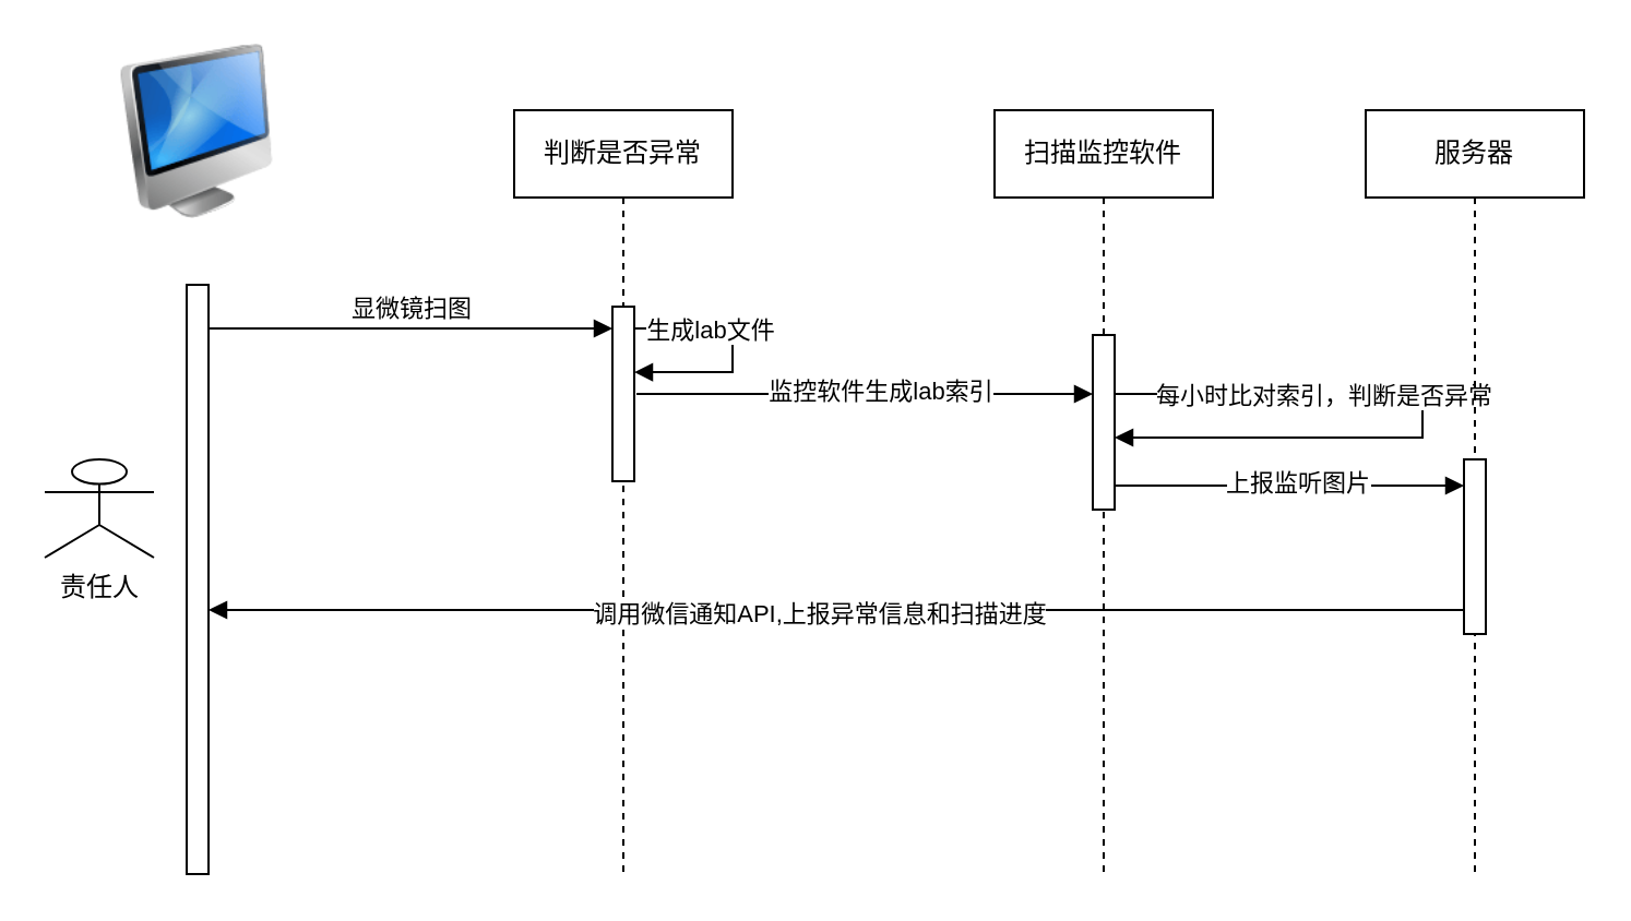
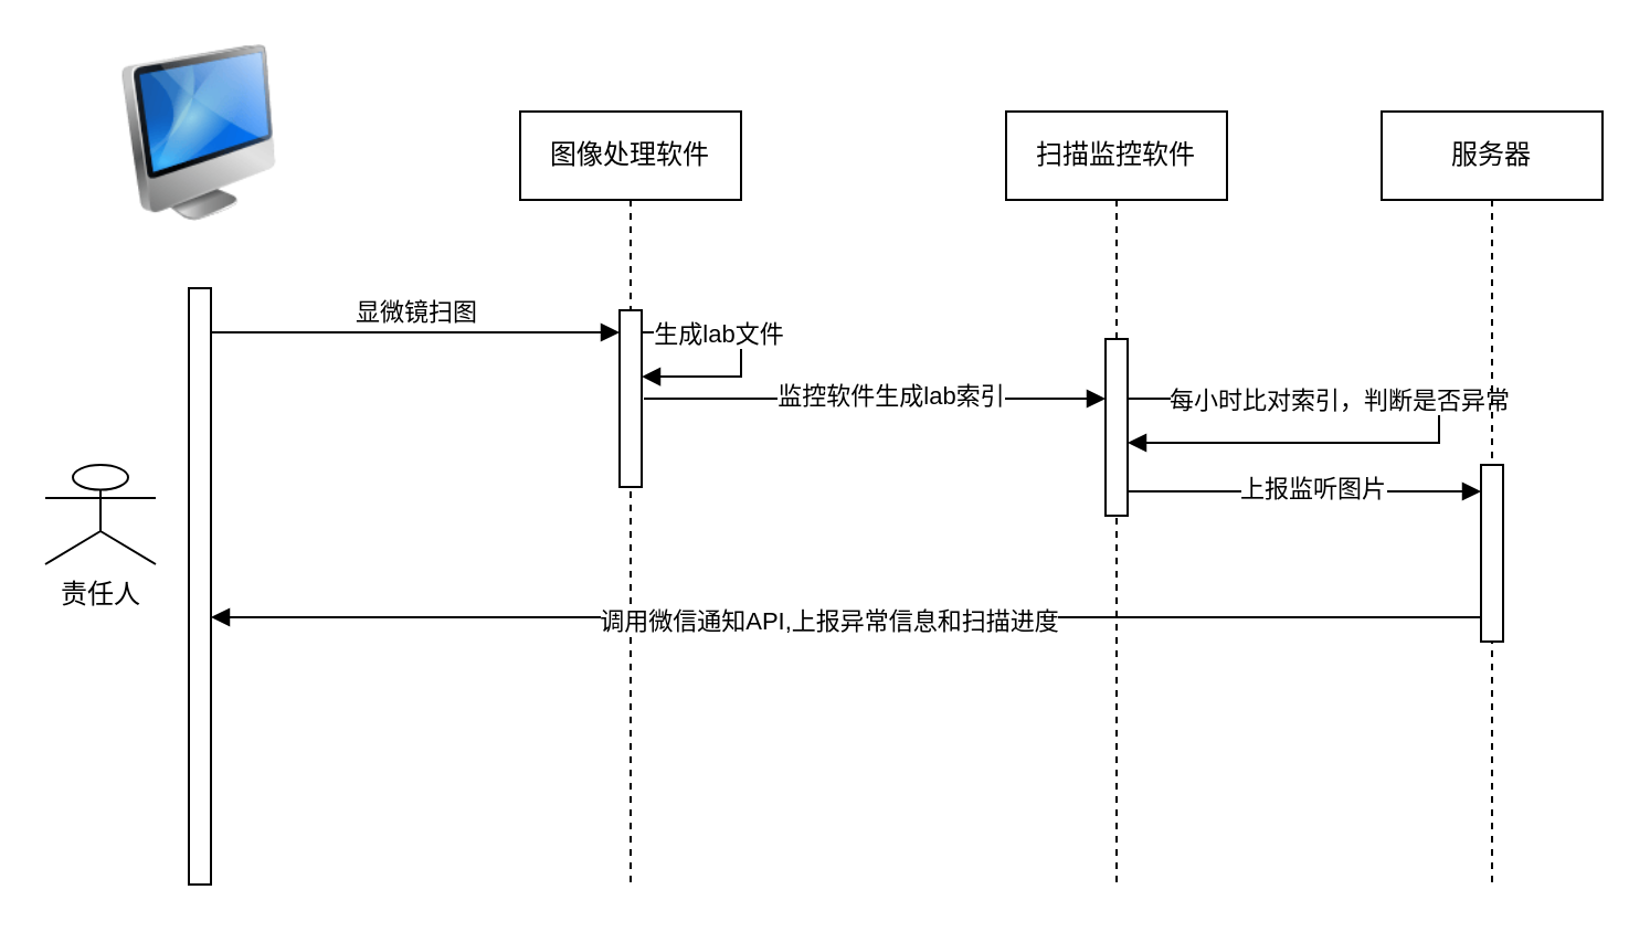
  <mxCell id="0" />
  <mxCell id="1" parent="0" />
  <mxCell id="2" value="" style="html=1;points=[[0,0,0,0,5],[0,1,0,0,-5],[1,0,0,0,5],[1,1,0,0,-5]];perimeter=orthogonalPerimeter;outlineConnect=0;targetShapes=umlLifeline;portConstraint=eastwest;newEdgeStyle={&quot;curved&quot;:0,&quot;rounded&quot;:0};" vertex="1" parent="1"><mxGeometry x="85" y="130" width="10" height="270" as="geometry" /></mxCell>
  <mxCell id="3" value="显微镜扫图" style="html=1;verticalAlign=bottom;endArrow=block;curved=0;rounded=0;" edge="1" parent="1"><mxGeometry width="80" relative="1" as="geometry"><mxPoint x="95" y="150" as="sourcePoint" /><mxPoint x="280" y="150" as="targetPoint" /></mxGeometry></mxCell>
- <mxCell id="4" value="判断是否异常" style="shape=umlLifeline;perimeter=lifelinePerimeter;whiteSpace=wrap;html=1;container=1;dropTarget=0;collapsible=0;recursiveResize=0;outlineConnect=0;portConstraint=eastwest;newEdgeStyle={&quot;curved&quot;:0,&quot;rounded&quot;:0};" vertex="1" parent="1"><mxGeometry x="235" y="50" width="100" height="350" as="geometry" /></mxCell>
+ <mxCell id="4" value="图像处理软件" style="shape=umlLifeline;perimeter=lifelinePerimeter;whiteSpace=wrap;html=1;container=1;dropTarget=0;collapsible=0;recursiveResize=0;outlineConnect=0;portConstraint=eastwest;newEdgeStyle={&quot;curved&quot;:0,&quot;rounded&quot;:0};" vertex="1" parent="1"><mxGeometry x="235" y="50" width="100" height="350" as="geometry" /></mxCell>
  <mxCell id="5" value="" style="html=1;points=[[0,0,0,0,5],[0,1,0,0,-5],[1,0,0,0,5],[1,1,0,0,-5]];perimeter=orthogonalPerimeter;outlineConnect=0;targetShapes=umlLifeline;portConstraint=eastwest;newEdgeStyle={&quot;curved&quot;:0,&quot;rounded&quot;:0};" vertex="1" parent="4"><mxGeometry x="45" y="90" width="10" height="80" as="geometry" /></mxCell>
  <mxCell id="6" value="扫描监控软件" style="shape=umlLifeline;perimeter=lifelinePerimeter;whiteSpace=wrap;html=1;container=1;dropTarget=0;collapsible=0;recursiveResize=0;outlineConnect=0;portConstraint=eastwest;newEdgeStyle={&quot;curved&quot;:0,&quot;rounded&quot;:0};" vertex="1" parent="1"><mxGeometry x="455" y="50" width="100" height="350" as="geometry" /></mxCell>
  <mxCell id="7" value="" style="html=1;points=[[0,0,0,0,5],[0,1,0,0,-5],[1,0,0,0,5],[1,1,0,0,-5]];perimeter=orthogonalPerimeter;outlineConnect=0;targetShapes=umlLifeline;portConstraint=eastwest;newEdgeStyle={&quot;curved&quot;:0,&quot;rounded&quot;:0};" vertex="1" parent="6"><mxGeometry x="45" y="103" width="10" height="80" as="geometry" /></mxCell>
  <mxCell id="8" value="每小时比对索引，判断是否异常" style="html=1;verticalAlign=bottom;endArrow=block;rounded=0;edgeStyle=orthogonalEdgeStyle;" edge="1" parent="6" source="7" target="7"><mxGeometry x="0.364" y="-10" width="80" relative="1" as="geometry"><mxPoint x="70" y="130" as="sourcePoint" /><mxPoint x="60" y="150" as="targetPoint" /><Array as="points"><mxPoint x="196" y="130" /><mxPoint x="196" y="150" /></Array><mxPoint as="offset" /></mxGeometry></mxCell>
  <mxCell id="9" value="生成lab文件" style="html=1;verticalAlign=bottom;endArrow=block;rounded=0;edgeStyle=orthogonalEdgeStyle;" edge="1" parent="1"><mxGeometry x="0.364" y="-10" width="80" relative="1" as="geometry"><mxPoint x="290" y="150.06" as="sourcePoint" /><mxPoint x="290" y="170.026" as="targetPoint" /><Array as="points"><mxPoint x="335" y="150.06" /><mxPoint x="335" y="170.06" /></Array><mxPoint as="offset" /></mxGeometry></mxCell>
  <mxCell id="10" value="" style="html=1;verticalAlign=bottom;endArrow=block;curved=0;rounded=0;" edge="1" parent="1"><mxGeometry width="80" relative="1" as="geometry"><mxPoint x="291" y="180" as="sourcePoint" /><mxPoint x="500" y="180" as="targetPoint" /></mxGeometry></mxCell>
  <mxCell id="11" value="监控软件生成lab索引" style="edgeLabel;html=1;align=center;verticalAlign=middle;resizable=0;points=[];" vertex="1" connectable="0" parent="10"><mxGeometry x="0.162" y="1" relative="1" as="geometry"><mxPoint x="-10" y="-1" as="offset" /></mxGeometry></mxCell>
  <mxCell id="12" value="责任人" style="shape=umlActor;verticalLabelPosition=bottom;verticalAlign=top;html=1;" vertex="1" parent="1"><mxGeometry x="20" y="210" width="50" height="45" as="geometry" /></mxCell>
  <mxCell id="13" value="服务器" style="shape=umlLifeline;perimeter=lifelinePerimeter;whiteSpace=wrap;html=1;container=1;dropTarget=0;collapsible=0;recursiveResize=0;outlineConnect=0;portConstraint=eastwest;newEdgeStyle={&quot;curved&quot;:0,&quot;rounded&quot;:0};" vertex="1" parent="1"><mxGeometry x="625" y="50" width="100" height="350" as="geometry" /></mxCell>
  <mxCell id="14" value="" style="html=1;points=[[0,0,0,0,5],[0,1,0,0,-5],[1,0,0,0,5],[1,1,0,0,-5]];perimeter=orthogonalPerimeter;outlineConnect=0;targetShapes=umlLifeline;portConstraint=eastwest;newEdgeStyle={&quot;curved&quot;:0,&quot;rounded&quot;:0};" vertex="1" parent="13"><mxGeometry x="45" y="160" width="10" height="80" as="geometry" /></mxCell>
  <mxCell id="15" value="" style="html=1;verticalAlign=bottom;endArrow=block;curved=0;rounded=0;" edge="1" parent="1"><mxGeometry width="80" relative="1" as="geometry"><mxPoint x="510" y="222" as="sourcePoint" /><mxPoint x="670" y="222" as="targetPoint" /></mxGeometry></mxCell>
  <mxCell id="16" value="上报监听图片" style="edgeLabel;html=1;align=center;verticalAlign=middle;resizable=0;points=[];" vertex="1" connectable="0" parent="15"><mxGeometry x="0.162" y="1" relative="1" as="geometry"><mxPoint x="-10" y="-1" as="offset" /></mxGeometry></mxCell>
  <mxCell id="17" value="" style="html=1;verticalAlign=bottom;endArrow=block;curved=0;rounded=0;" edge="1" parent="1" source="14"><mxGeometry width="80" relative="1" as="geometry"><mxPoint x="665" y="279" as="sourcePoint" /><mxPoint x="95" y="279" as="targetPoint" /></mxGeometry></mxCell>
  <mxCell id="18" value="调用微信通知API,上报异常信息和扫描进度" style="edgeLabel;html=1;align=center;verticalAlign=middle;resizable=0;points=[];" vertex="1" connectable="0" parent="17"><mxGeometry x="0.162" y="1" relative="1" as="geometry"><mxPoint x="38" as="offset" /></mxGeometry></mxCell>
  <mxCell id="19" value="" style="image;html=1;image=img/lib/clip_art/computers/iMac_128x128.png" vertex="1" parent="1"><mxGeometry x="50" y="20" width="80" height="80" as="geometry" /></mxCell>
